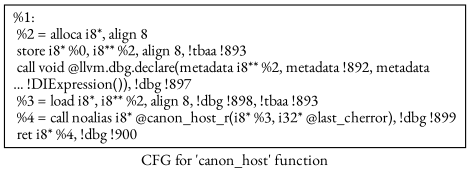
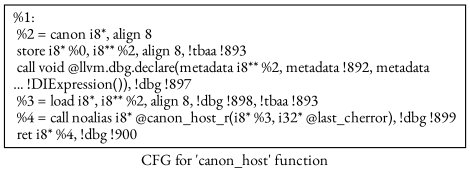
  digraph {
    label="CFG for 'canon_host' function"
    fontname="EB Garamond"
-   n1 [label="{%1:\l  %2 = alloca i8*, align 8\l  store i8* %0, i8** %2, align 8, !tbaa !893\l  call void @llvm.dbg.declare(metadata i8** %2, metadata !892, metadata\l... !DIExpression()), !dbg !897\l  %3 = load i8*, i8** %2, align 8, !dbg !898, !tbaa !893\l  %4 = call noalias i8* @canon_host_r(i8* %3, i32* @last_cherror), !dbg !899\l  ret i8* %4, !dbg !900\l}" shape=record fontname="EB Garamond"]
+   n1 [label="{%1:\l  %2 = canon i8*, align 8\l  store i8* %0, i8** %2, align 8, !tbaa !893\l  call void @llvm.dbg.declare(metadata i8** %2, metadata !892, metadata\l... !DIExpression()), !dbg !897\l  %3 = load i8*, i8** %2, align 8, !dbg !898, !tbaa !893\l  %4 = call noalias i8* @canon_host_r(i8* %3, i32* @last_cherror), !dbg !899\l  ret i8* %4, !dbg !900\l}" shape=record fontname="EB Garamond"]
  }
